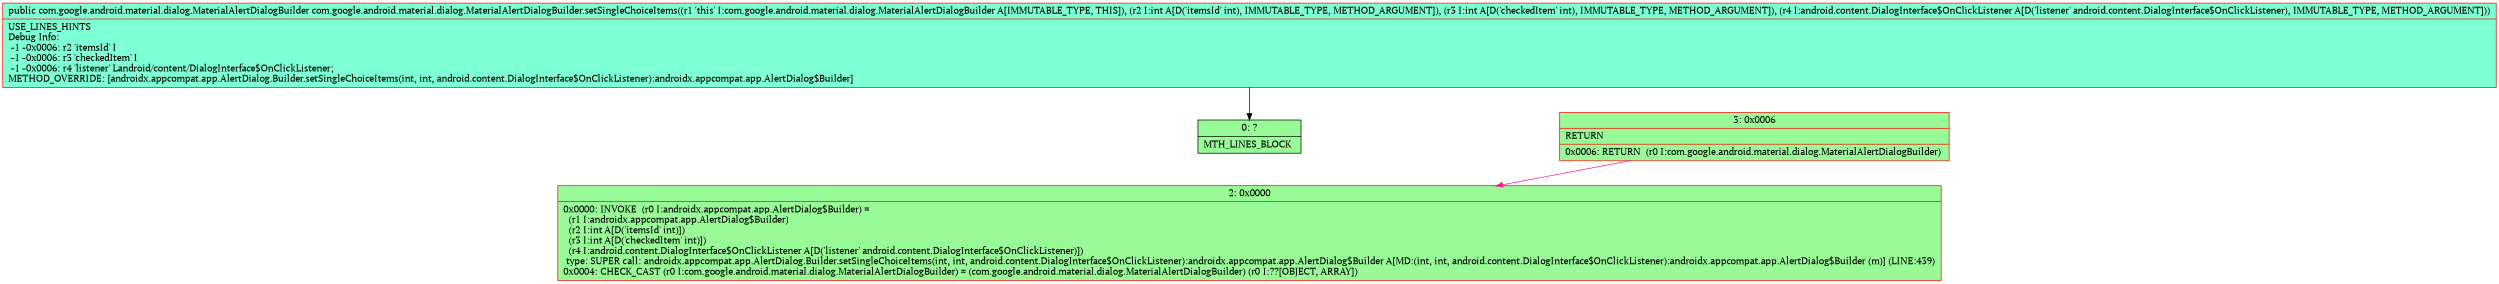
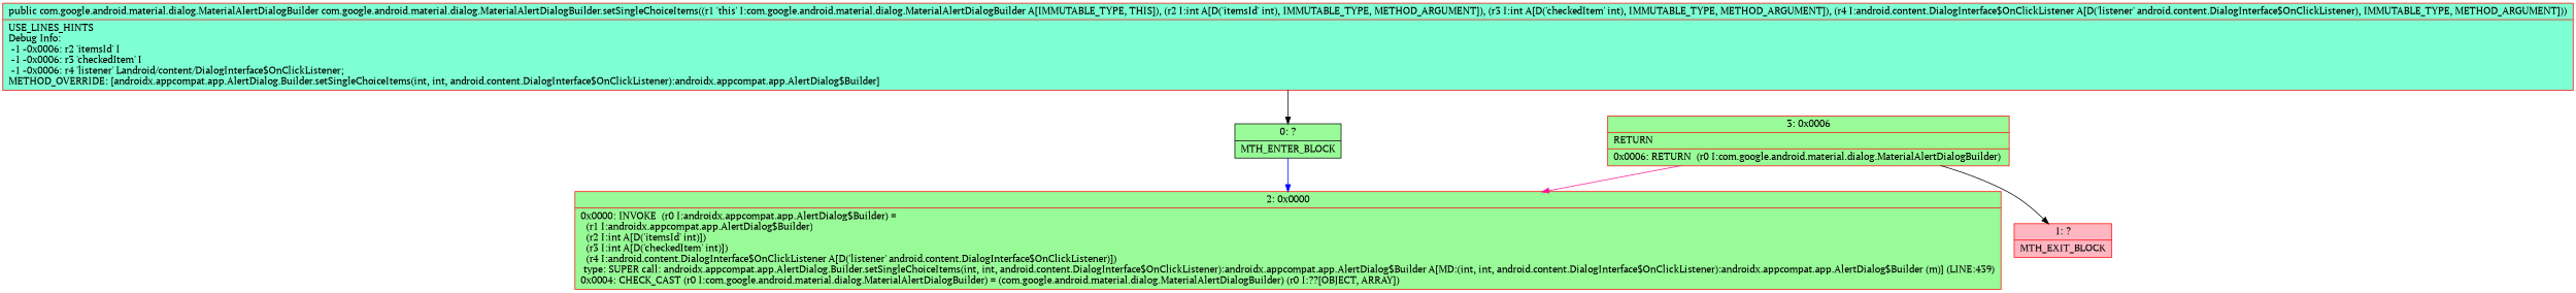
  digraph {
    fontname="PT Serif"
    node [color=red fillcolor=palegreen fontname="PT Serif" shape=record style=filled]
    edge [color=black fontname="PT Serif"]
-   n1 [color=black label="{0\:\ ?|MTH_LINES_BLOCK\l}"]
+   n1 [color=black label="{0\:\ ?|MTH_ENTER_BLOCK\l}"]
    n2 [label="{2\:\ 0x0000|0x0000: INVOKE  (r0 I:androidx.appcompat.app.AlertDialog$Builder) = \l  (r1 I:androidx.appcompat.app.AlertDialog$Builder)\l  (r2 I:int A[D('itemsId' int)])\l  (r3 I:int A[D('checkedItem' int)])\l  (r4 I:android.content.DialogInterface$OnClickListener A[D('listener' android.content.DialogInterface$OnClickListener)])\l type: SUPER call: androidx.appcompat.app.AlertDialog.Builder.setSingleChoiceItems(int, int, android.content.DialogInterface$OnClickListener):androidx.appcompat.app.AlertDialog$Builder A[MD:(int, int, android.content.DialogInterface$OnClickListener):androidx.appcompat.app.AlertDialog$Builder (m)] (LINE:439)\l0x0004: CHECK_CAST (r0 I:com.google.android.material.dialog.MaterialAlertDialogBuilder) = (com.google.android.material.dialog.MaterialAlertDialogBuilder) (r0 I:??[OBJECT, ARRAY]) \l}"]
    n3 [label="{3\:\ 0x0006|RETURN\l|0x0006: RETURN  (r0 I:com.google.android.material.dialog.MaterialAlertDialogBuilder) \l}"]
+   n4 [fillcolor=lightpink label="{1\:\ ?|MTH_EXIT_BLOCK\l}"]
    n5 [fillcolor=aquamarine label="{public com.google.android.material.dialog.MaterialAlertDialogBuilder com.google.android.material.dialog.MaterialAlertDialogBuilder.setSingleChoiceItems((r1 'this' I:com.google.android.material.dialog.MaterialAlertDialogBuilder A[IMMUTABLE_TYPE, THIS]), (r2 I:int A[D('itemsId' int), IMMUTABLE_TYPE, METHOD_ARGUMENT]), (r3 I:int A[D('checkedItem' int), IMMUTABLE_TYPE, METHOD_ARGUMENT]), (r4 I:android.content.DialogInterface$OnClickListener A[D('listener' android.content.DialogInterface$OnClickListener), IMMUTABLE_TYPE, METHOD_ARGUMENT]))  | USE_LINES_HINTS\lDebug Info:\l  \-1 \-0x0006: r2 'itemsId' I\l  \-1 \-0x0006: r3 'checkedItem' I\l  \-1 \-0x0006: r4 'listener' Landroid\/content\/DialogInterface$OnClickListener;\lMETHOD_OVERRIDE: [androidx.appcompat.app.AlertDialog.Builder.setSingleChoiceItems(int, int, android.content.DialogInterface$OnClickListener):androidx.appcompat.app.AlertDialog$Builder]\l}"]
+   n1 -> n2 [color=blue]
    n3 -> n2 [color=deeppink]
+   n3 -> n4
    n5 -> n1
  }
